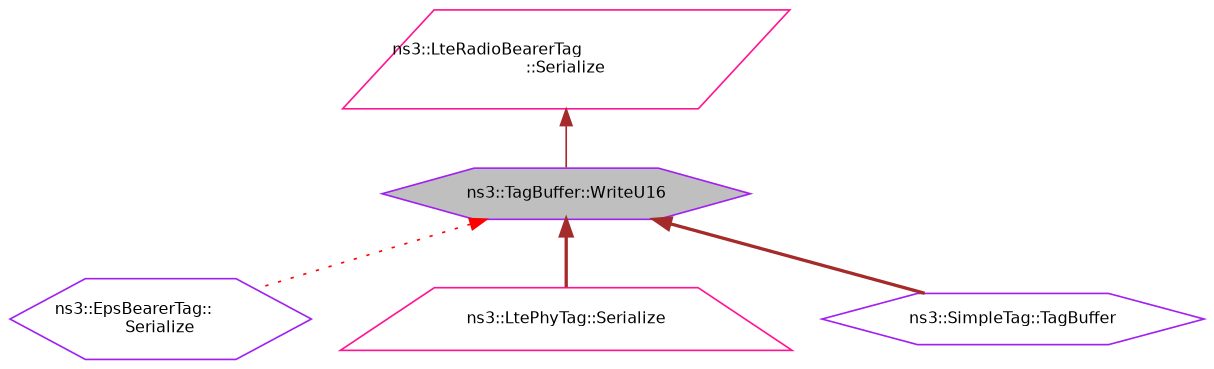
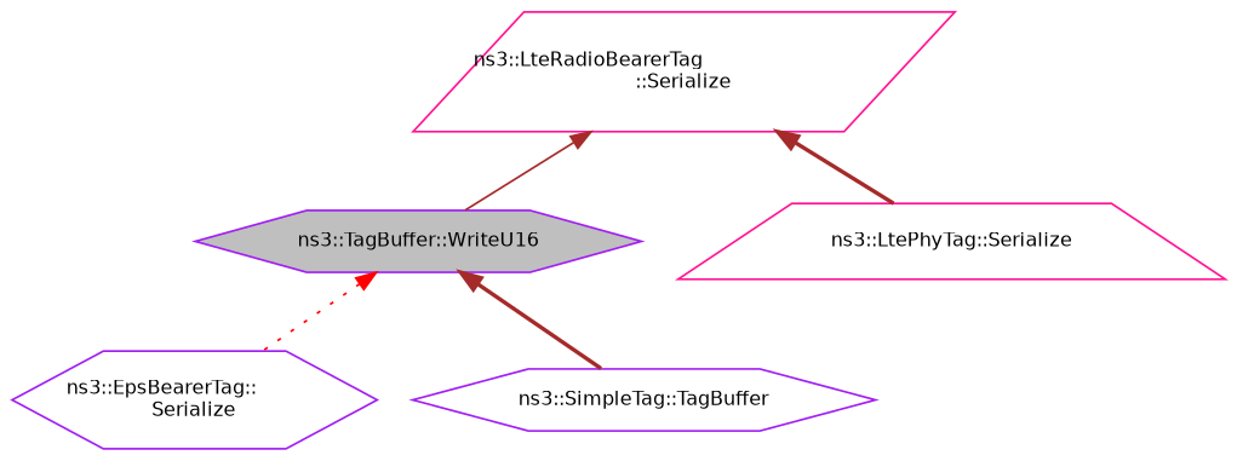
  digraph {
    rankdir=TB
    node [color=purple fillcolor=white fontname=Helvetica fontsize=10 shape=hexagon style=filled]
    edge [color=brown dir=back fontname=Helvetica fontsize=10 labelfontname=Helvetica labelfontsize=10 style=bold]
    n1 [fillcolor=grey75 fontcolor=black height=0.2 label="ns3::TagBuffer::WriteU16" width=0.4]
    n2 [height=0.2 label="ns3::EpsBearerTag::\lSerialize" width=0.4]
    n3 [color=deeppink height=0.2 label="ns3::LtePhyTag::Serialize" shape=trapezium width=0.4]
    n4 [height=0.2 label="ns3::SimpleTag::TagBuffer" width=0.4]
    n5 [color=deeppink height=0.2 label="ns3::LteRadioBearerTag\l::Serialize" shape=parallelogram width=0.4]
    n1 -> n2 [color=red style=dotted]
-   n1 -> n3
+   n5 -> n3
    n1 -> n4
    n5 -> n1 [style=solid]
  }
